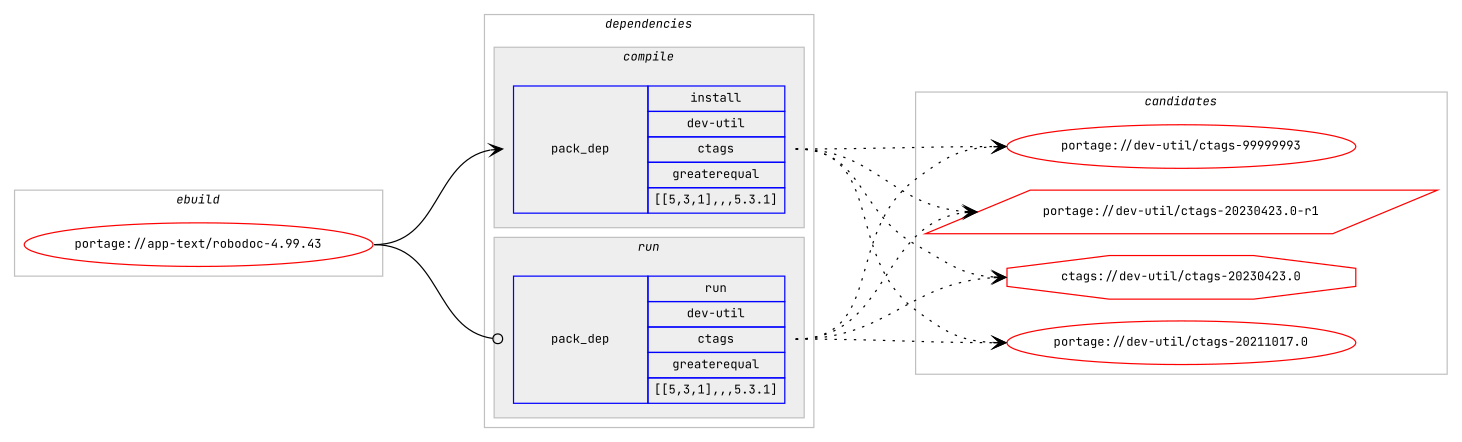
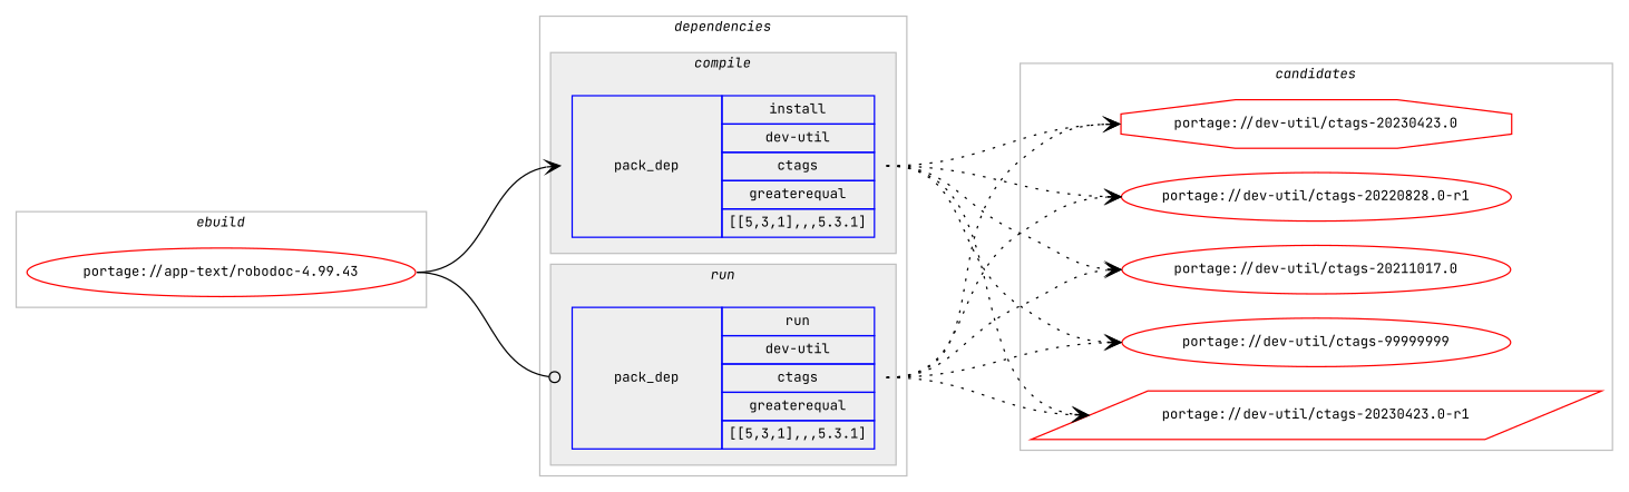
  digraph {
    compound=true
    concentrate=true
    fontname="JetBrains Mono"
    fontsize=10
    newrank=true
    rankdir=LR
    ranksep=1.5
    node [color=red fontname="JetBrains Mono" fontsize=10 shape=ellipse]
    edge [arrowhead=vee fontname="JetBrains Mono" headport=w style=dotted tailport=e weight=100]
    n1 [label="portage://app-text/robodoc-4.99.43" width=4]
    n2 [color=blue label=<<TABLE BORDER="0" CELLBORDER="1" CELLSPACING="0" CELLPADDING="4" WIDTH="220"><TR><TD ROWSPAN="6" CELLPADDING="30">pack_dep</TD></TR><TR><TD WIDTH="110">install</TD></TR><TR><TD>dev-util</TD></TR><TR><TD>ctags</TD></TR><TR><TD>greaterequal</TD></TR><TR><TD>[[5,3,1],,,5.3.1]</TD></TR></TABLE>> shape=none]
    n3 [color=blue label=<<TABLE BORDER="0" CELLBORDER="1" CELLSPACING="0" CELLPADDING="4" WIDTH="220"><TR><TD ROWSPAN="6" CELLPADDING="30">pack_dep</TD></TR><TR><TD WIDTH="110">run</TD></TR><TR><TD>dev-util</TD></TR><TR><TD>ctags</TD></TR><TR><TD>greaterequal</TD></TR><TR><TD>[[5,3,1],,,5.3.1]</TD></TR></TABLE>> shape=none]
-   n4 [label="portage://dev-util/ctags-99999993" width=4]
+   n4 [label="portage://dev-util/ctags-99999999" width=4]
    n5 [label="portage://dev-util/ctags-20230423.0-r1" shape=parallelogram width=4]
-   n6 [label="ctags://dev-util/ctags-20230423.0" shape=octagon width=4]
+   n6 [label="portage://dev-util/ctags-20230423.0" shape=octagon width=4]
+   n7 [label="portage://dev-util/ctags-20220828.0-r1" width=4]
    n8 [label="portage://dev-util/ctags-20211017.0" width=4]
    subgraph cluster_1 {
      color=gray
      label=<<i>ebuild</i>>
      n1
    }
    subgraph cluster_2 {
      color=gray
      label=<<i>dependencies</i>>
      subgraph cluster_3 {
        color=gray
        fillcolor="#eeeeee"
        label=<<i>compile</i>>
        style=filled
        subgraph sub_4 {
          color=gray
          fillcolor="#eeeeee"
          label=<<i>compile</i>>
          style=filled
          n2
        }
      }
      subgraph cluster_5 {
        color=gray
        fillcolor="#eeeeee"
        label=<<i>compile and run</i>>
        style=filled
      }
      subgraph cluster_6 {
        color=gray
        fillcolor="#eeeeee"
        label=<<i>run</i>>
        style=filled
        subgraph sub_7 {
          color=gray
          fillcolor="#eeeeee"
          label=<<i>run</i>>
          style=filled
          n3
        }
      }
    }
    subgraph cluster_8 {
      color=gray
      label=<<i>candidates</i>>
      rank=same
      subgraph sub_9 {
        color=black
        label=<<i>candidates</i>>
        nodesep=1
        rank=same
        n4
        n5
        n6
+       n7
        n8
      }
      subgraph sub_10 {
        color=black
        label=<<i>candidates</i>>
        nodesep=1
        rank=same
        n4
        n5
        n6
+       n7
        n8
      }
    }
    n1 -> n2 [style=solid weight=20]
    n1 -> n3 [arrowhead=odot style=solid weight=20]
    n2 -> n4
    n2 -> n5
    n2 -> n6
+   n2 -> n7
    n2 -> n8
    n3 -> n4
    n3 -> n5
    n3 -> n6
+   n3 -> n7
    n3 -> n8
  }
